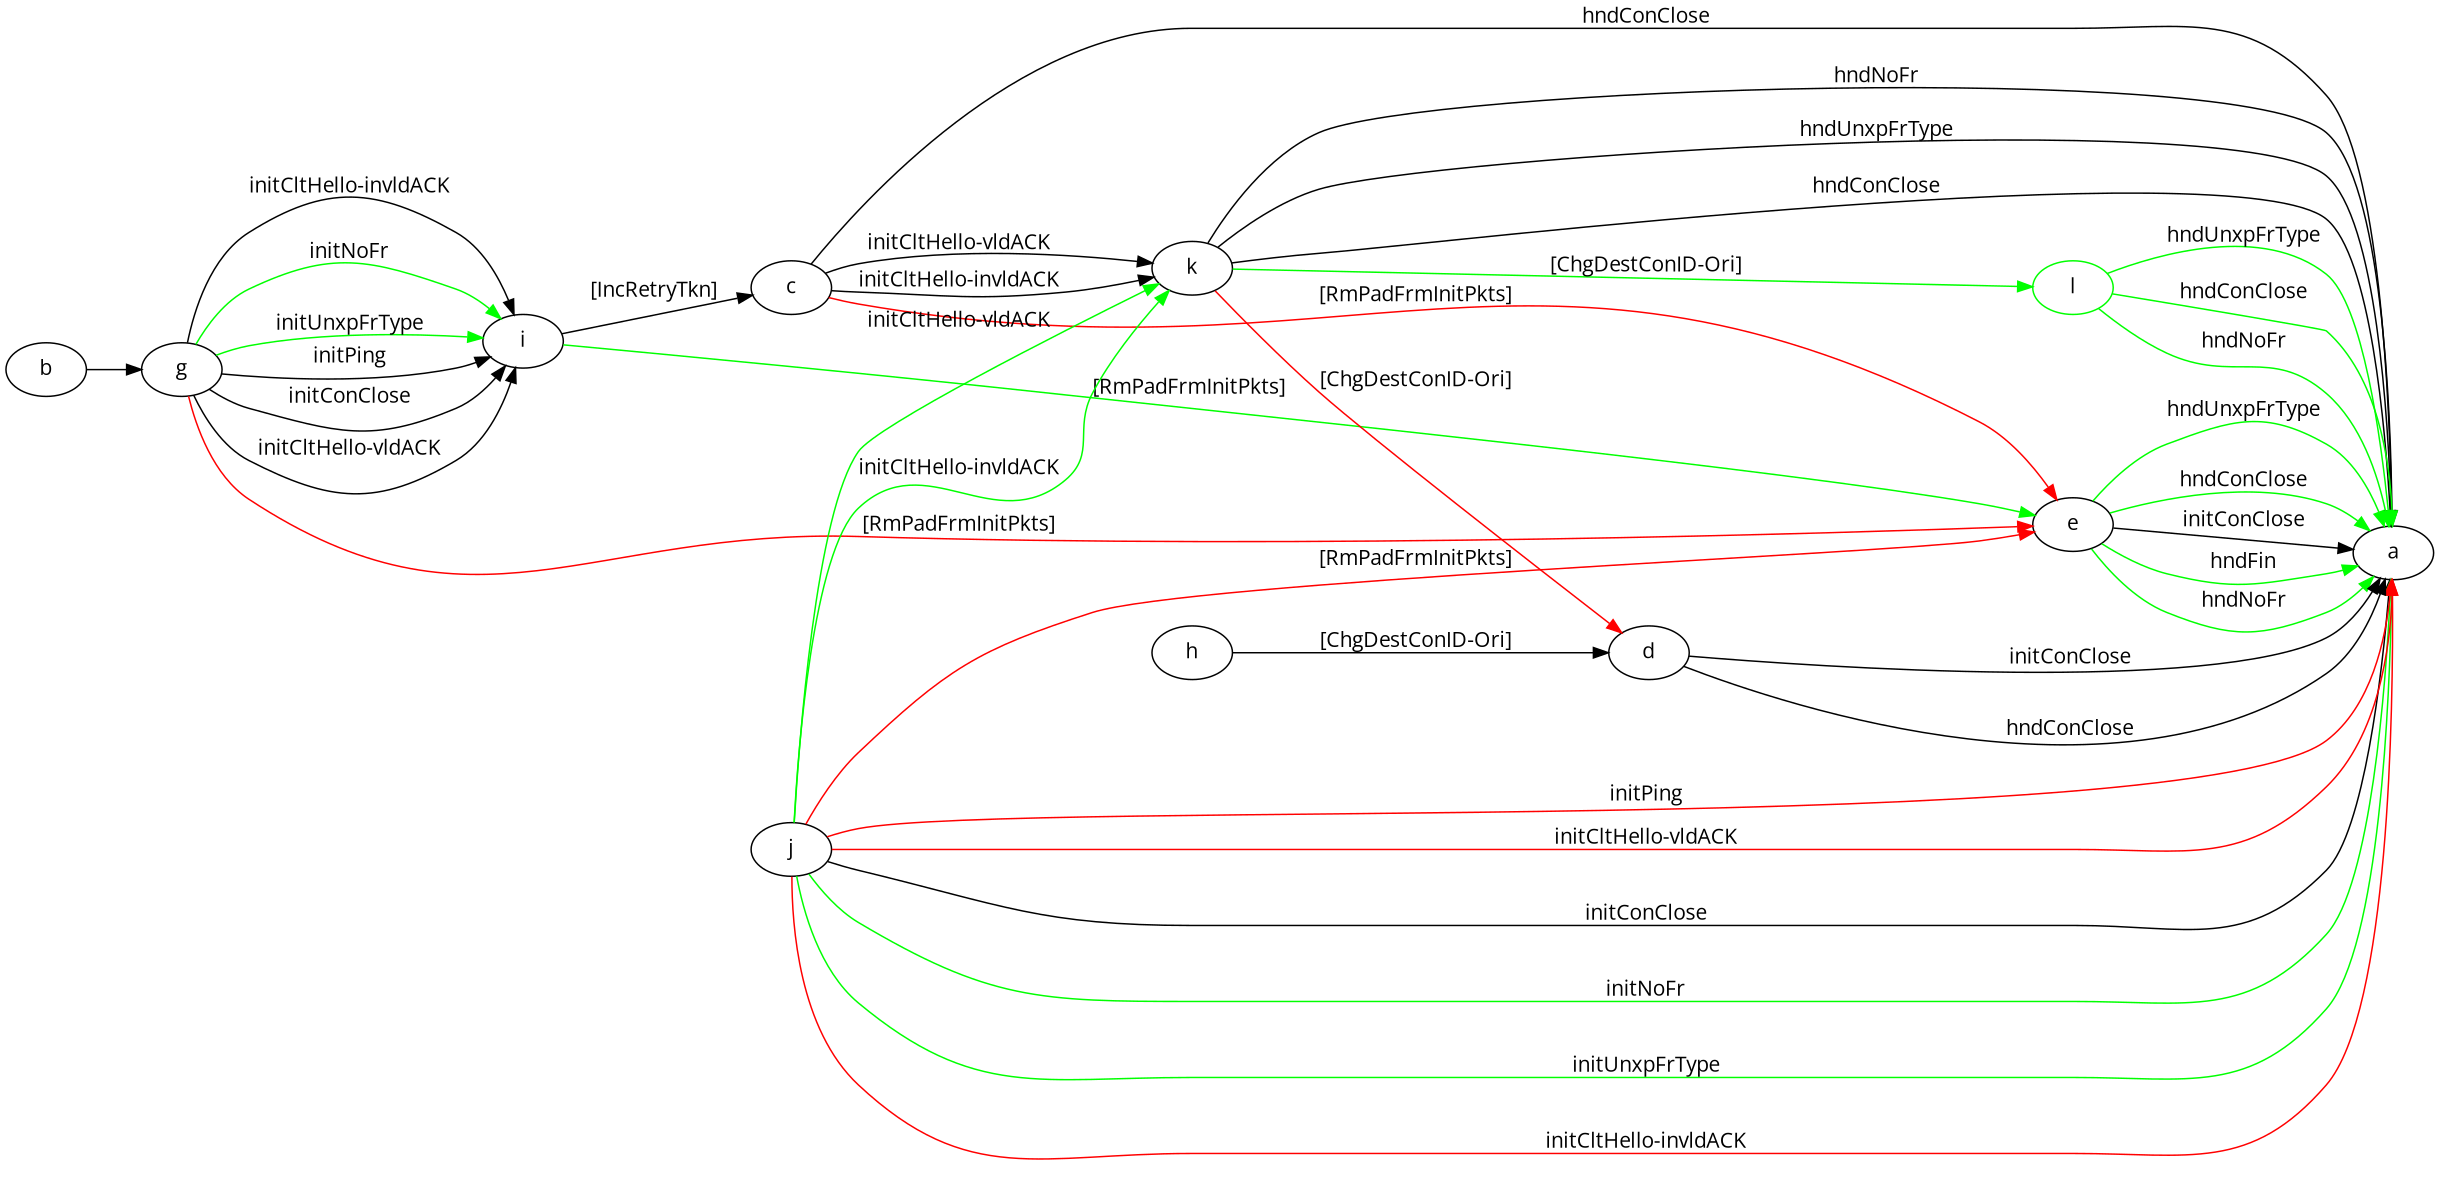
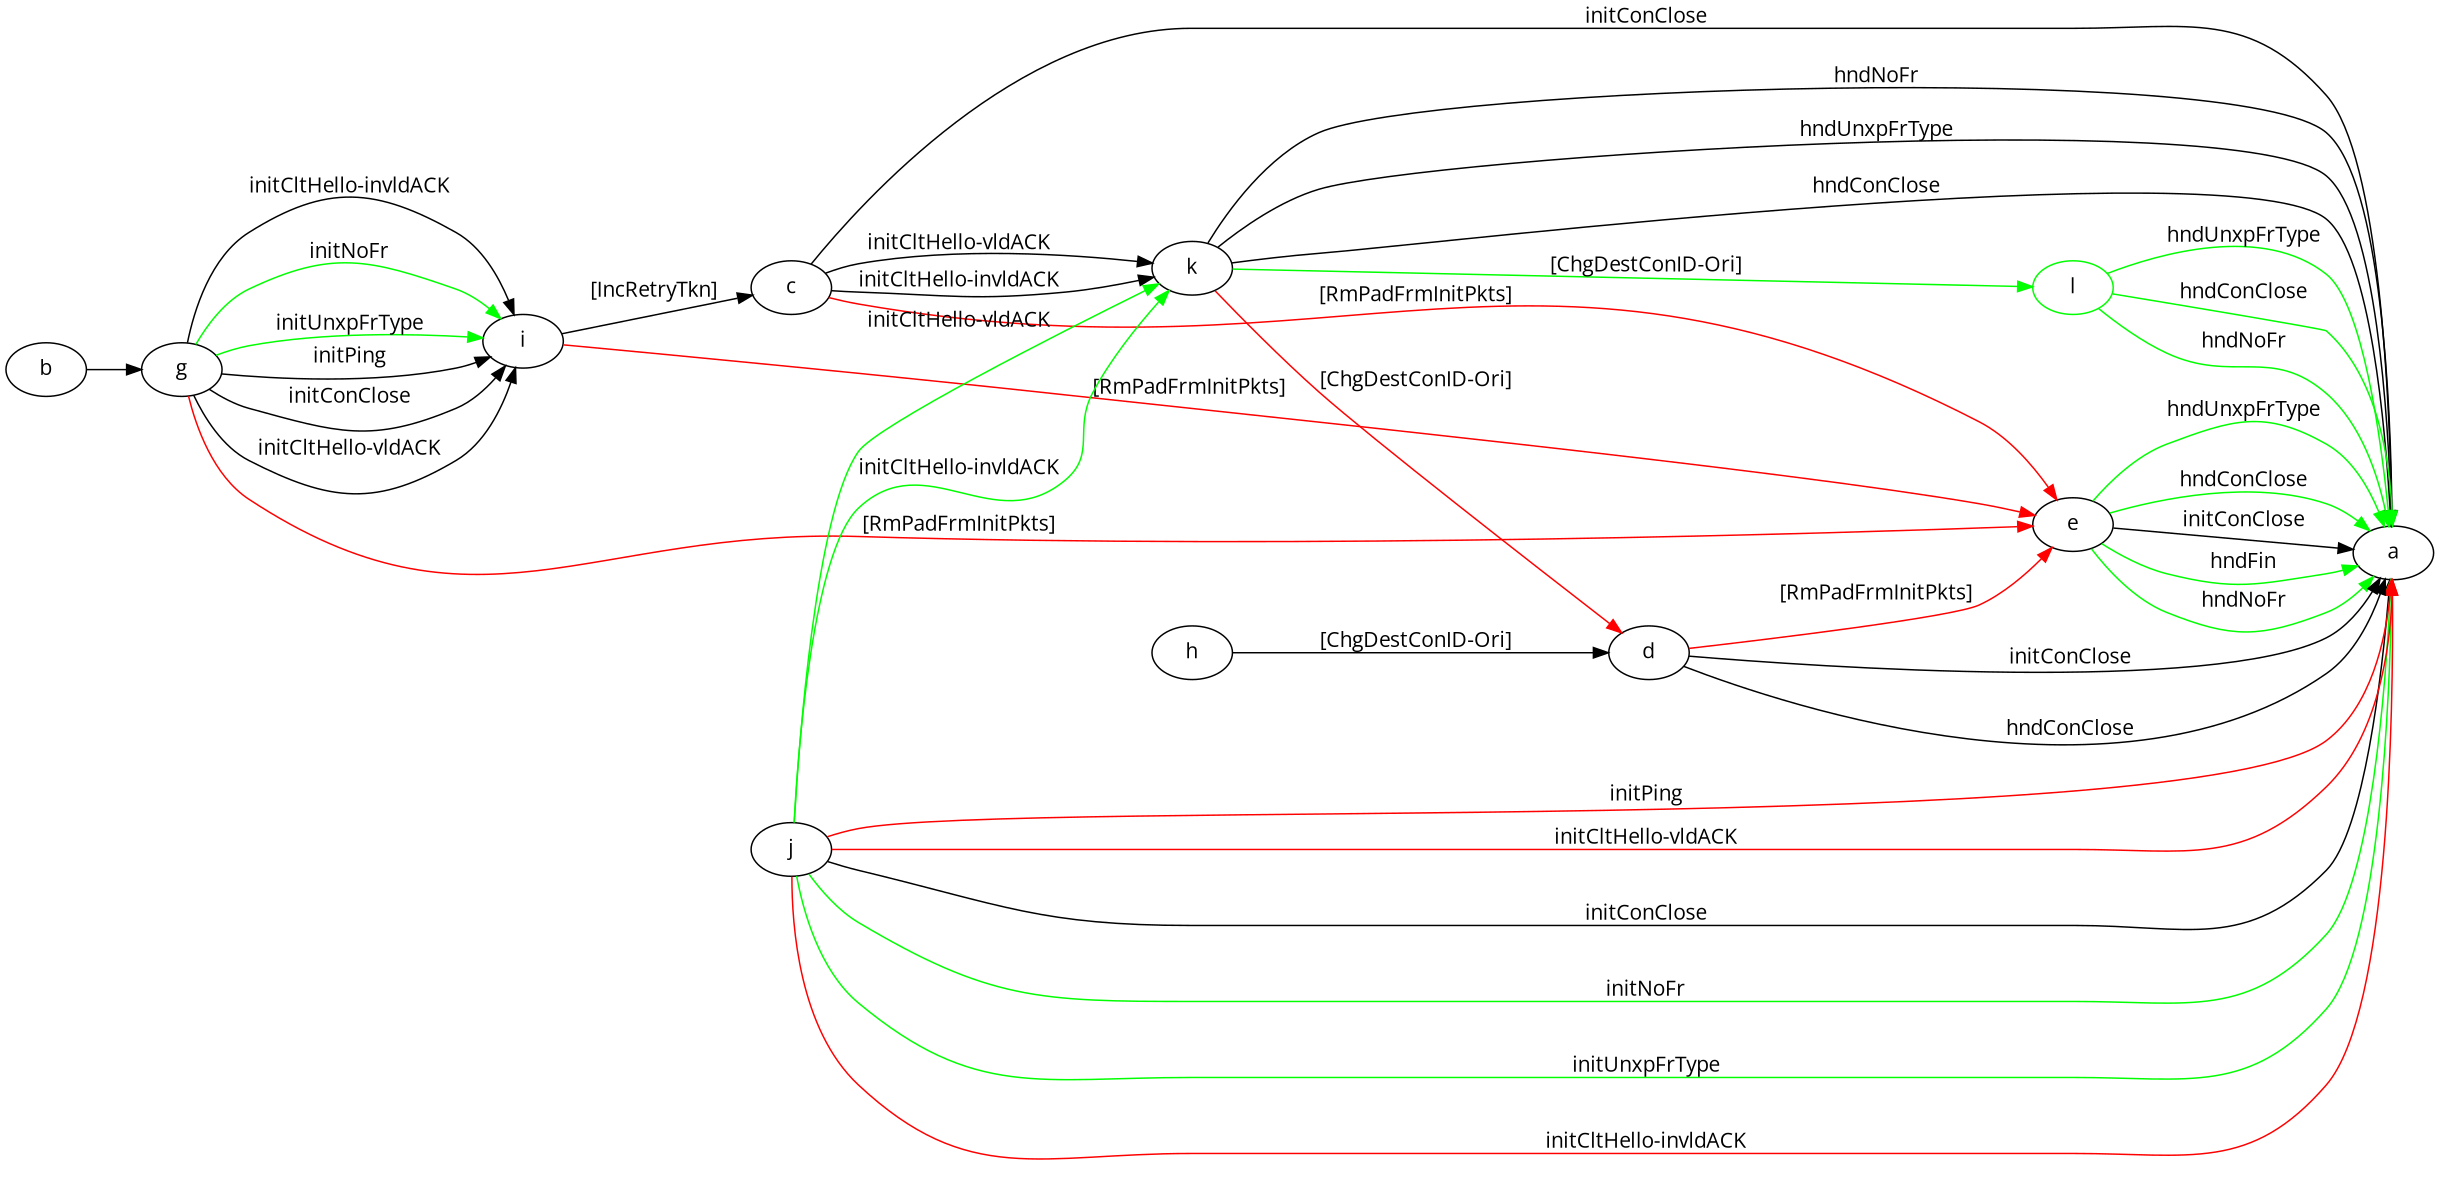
  digraph {
    fontname="Open Sans"
    rankdir=LR
    node [fontname="Open Sans"]
    edge [fontname="Open Sans"]
    b
    g
    e
    i
    a
    c
    k
    j
    d
    l [color=green]
    h
    b -> g
    g -> e [color=red label="[RmPadFrmInitPkts] "]
    g -> i [label="initPing "]
    g -> i [label="initConClose "]
    g -> i [label="initCltHello-vldACK "]
    g -> i [label="initCltHello-invldACK "]
    g -> i [color=green label="initNoFr "]
    g -> i [color=green label="initUnxpFrType "]
    e -> a [label="initConClose "]
    e -> a [color=green label="hndFin "]
    e -> a [color=green label="hndNoFr "]
    e -> a [color=green label="hndUnxpFrType "]
    e -> a [color=green label="hndConClose "]
-   i -> e [color=green label="[RmPadFrmInitPkts] "]
+   i -> e [color=red label="[RmPadFrmInitPkts] "]
    i -> c [label="[IncRetryTkn] "]
    c -> e [color=red label="[RmPadFrmInitPkts] "]
-   c -> a [label="hndConClose "]
+   c -> a [label="initConClose "]
    c -> k [label="initCltHello-vldACK "]
    c -> k [label="initCltHello-invldACK "]
    k -> a [label="hndNoFr "]
    k -> a [label="hndUnxpFrType "]
    k -> a [label="hndConClose "]
    k -> d [color=red label="[ChgDestConID-Ori] "]
    k -> l [color=green label="[ChgDestConID-Ori] "]
-   j -> e [color=red label="[RmPadFrmInitPkts] "]
+   d -> e [color=red label="[RmPadFrmInitPkts] "]
    j -> a [label="initConClose "]
    j -> a [color=green label="initNoFr "]
    j -> a [color=green label="initUnxpFrType "]
    j -> a [color=red label="initPing "]
    j -> a [color=red label="initCltHello-vldACK "]
    j -> a [color=red label="initCltHello-invldACK "]
    j -> k [color=green label="initCltHello-vldACK "]
    j -> k [color=green label="initCltHello-invldACK "]
    d -> a [label="initConClose "]
    d -> a [label="hndConClose "]
    l -> a [color=green label="hndNoFr "]
    l -> a [color=green label="hndUnxpFrType "]
    l -> a [color=green label="hndConClose "]
    h -> d [label="[ChgDestConID-Ori] "]
  }
